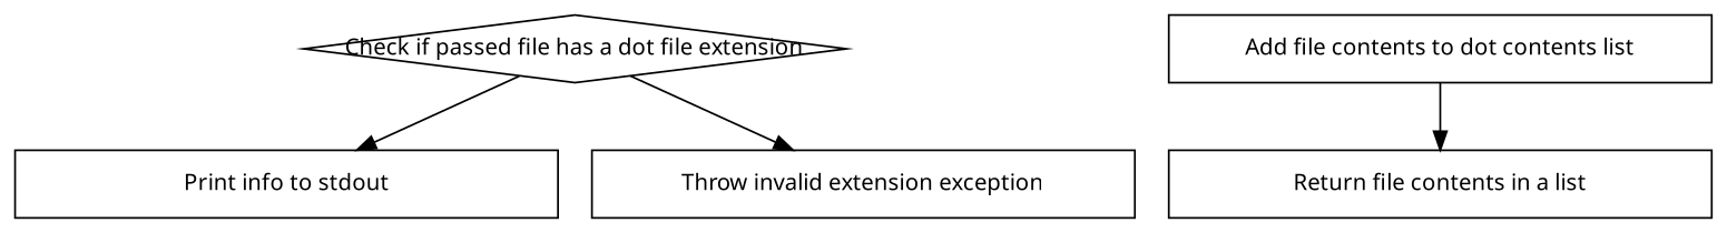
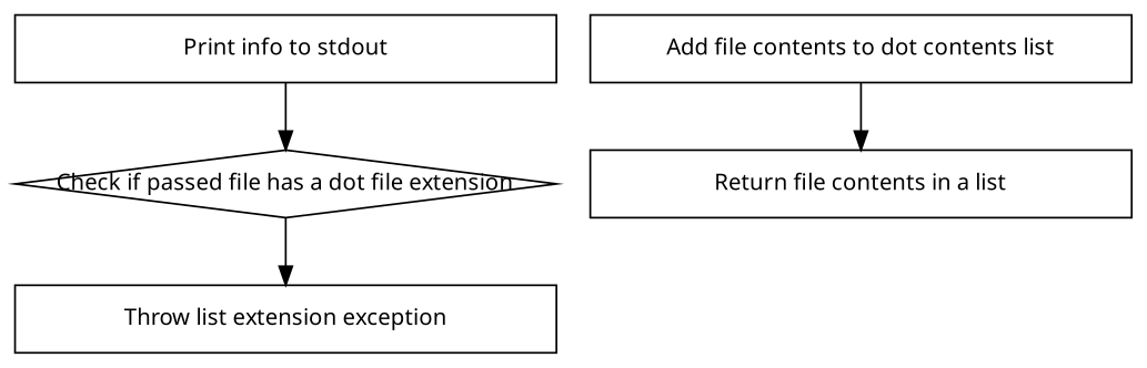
  digraph {
    fontname="Noto Sans"
    rankdir=TB
    node [fixedsize=true fontname="Noto Sans" fontsize=12 shape=rectangle]
    edge [fontname="Noto Sans"]
    n1 [height=0.5 label="Print info to stdout" width=4.0]
    n2 [height=0.5 label="Check if passed file has a dot file extension" shape=diamond width=4.0]
-   n3 [height=0.5 label="Throw invalid extension exception" width=4.0]
+   n3 [height=0.5 label="Throw list extension exception" width=4.0]
    n4 [height=0.5 label="Add file contents to dot contents list" width=4.0]
    n5 [height=0.5 label="Return file contents in a list" width=4.0]
-   n2 -> n1
+   n1 -> n2
    n2 -> n3
    n4 -> n5
  }
